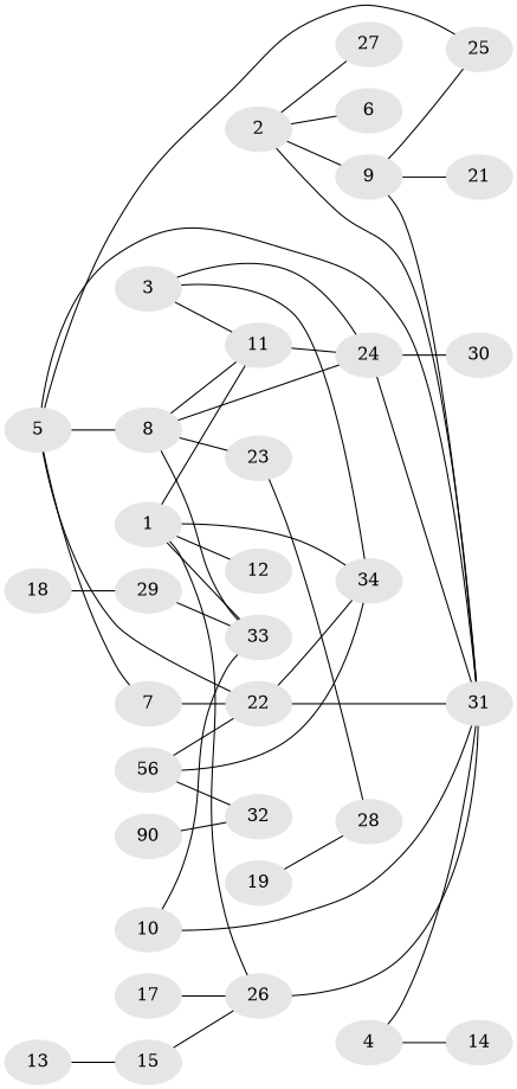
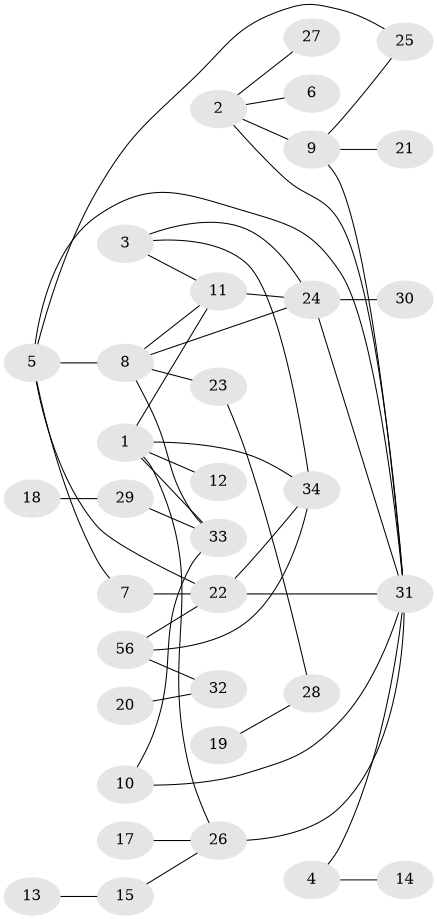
  graph {
    rankdir=LR
    node [color=gray90 style=filled]
    edge [weight=1.0]
    1
    11
    12
    26
    33
    34
    24
    31
    2
    6
    9
    27
    25
    21
    3
    30
    4
    14
    5
    7
    8
    22
    23
    28
    10
    13
    15
    n28 [label=56]
    32
    17
    18
    29
    19
-   20 [label=90]
+   20
    1 -- 11
    1 -- 12
    1 -- 26 [weight=2.0]
    1 -- 33
    1 -- 34
    11 -- 24
    26 -- 31
    24 -- 31
    24 -- 30
    2 -- 31
    2 -- 6
    2 -- 9
    2 -- 27
    9 -- 31
    9 -- 25
    9 -- 21
    3 -- 11
    3 -- 34
    3 -- 24
    4 -- 31
    4 -- 14
    5 -- 31
    5 -- 25
    5 -- 7
    5 -- 8
    5 -- 22
    7 -- 22
    8 -- 11
    8 -- 33
    8 -- 24
    8 -- 23
    22 -- 34
    22 -- 31
    23 -- 28
    10 -- 33
    10 -- 31 [weight=2.0]
    13 -- 15
    15 -- 26
    n28 -- 34
    n28 -- 22
    n28 -- 32
    17 -- 26
    18 -- 29
    29 -- 33
    19 -- 28
    20 -- 32
  }
